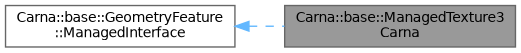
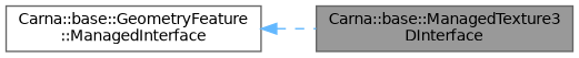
  digraph {
    rankdir=LR
    node [color=gray40 fontname=Helvetica fontsize=10 shape=box style=filled]
-   n1 [fillcolor=grey60 fontcolor=black height=0.2 label="Carna::base::ManagedTexture3\lCarna" width=0.4]
+   n1 [fillcolor=grey60 fontcolor=black height=0.2 label="Carna::base::ManagedTexture3\lDInterface" width=0.4]
    n2 [fillcolor=white height=0.2 label="Carna::base::GeometryFeature\l::ManagedInterface" width=0.4]
    n2 -> n1 [color=steelblue1 dir=back fontname=Helvetica fontsize=10 labelfontname=Helvetica labelfontsize=10 style=dashed]
  }
